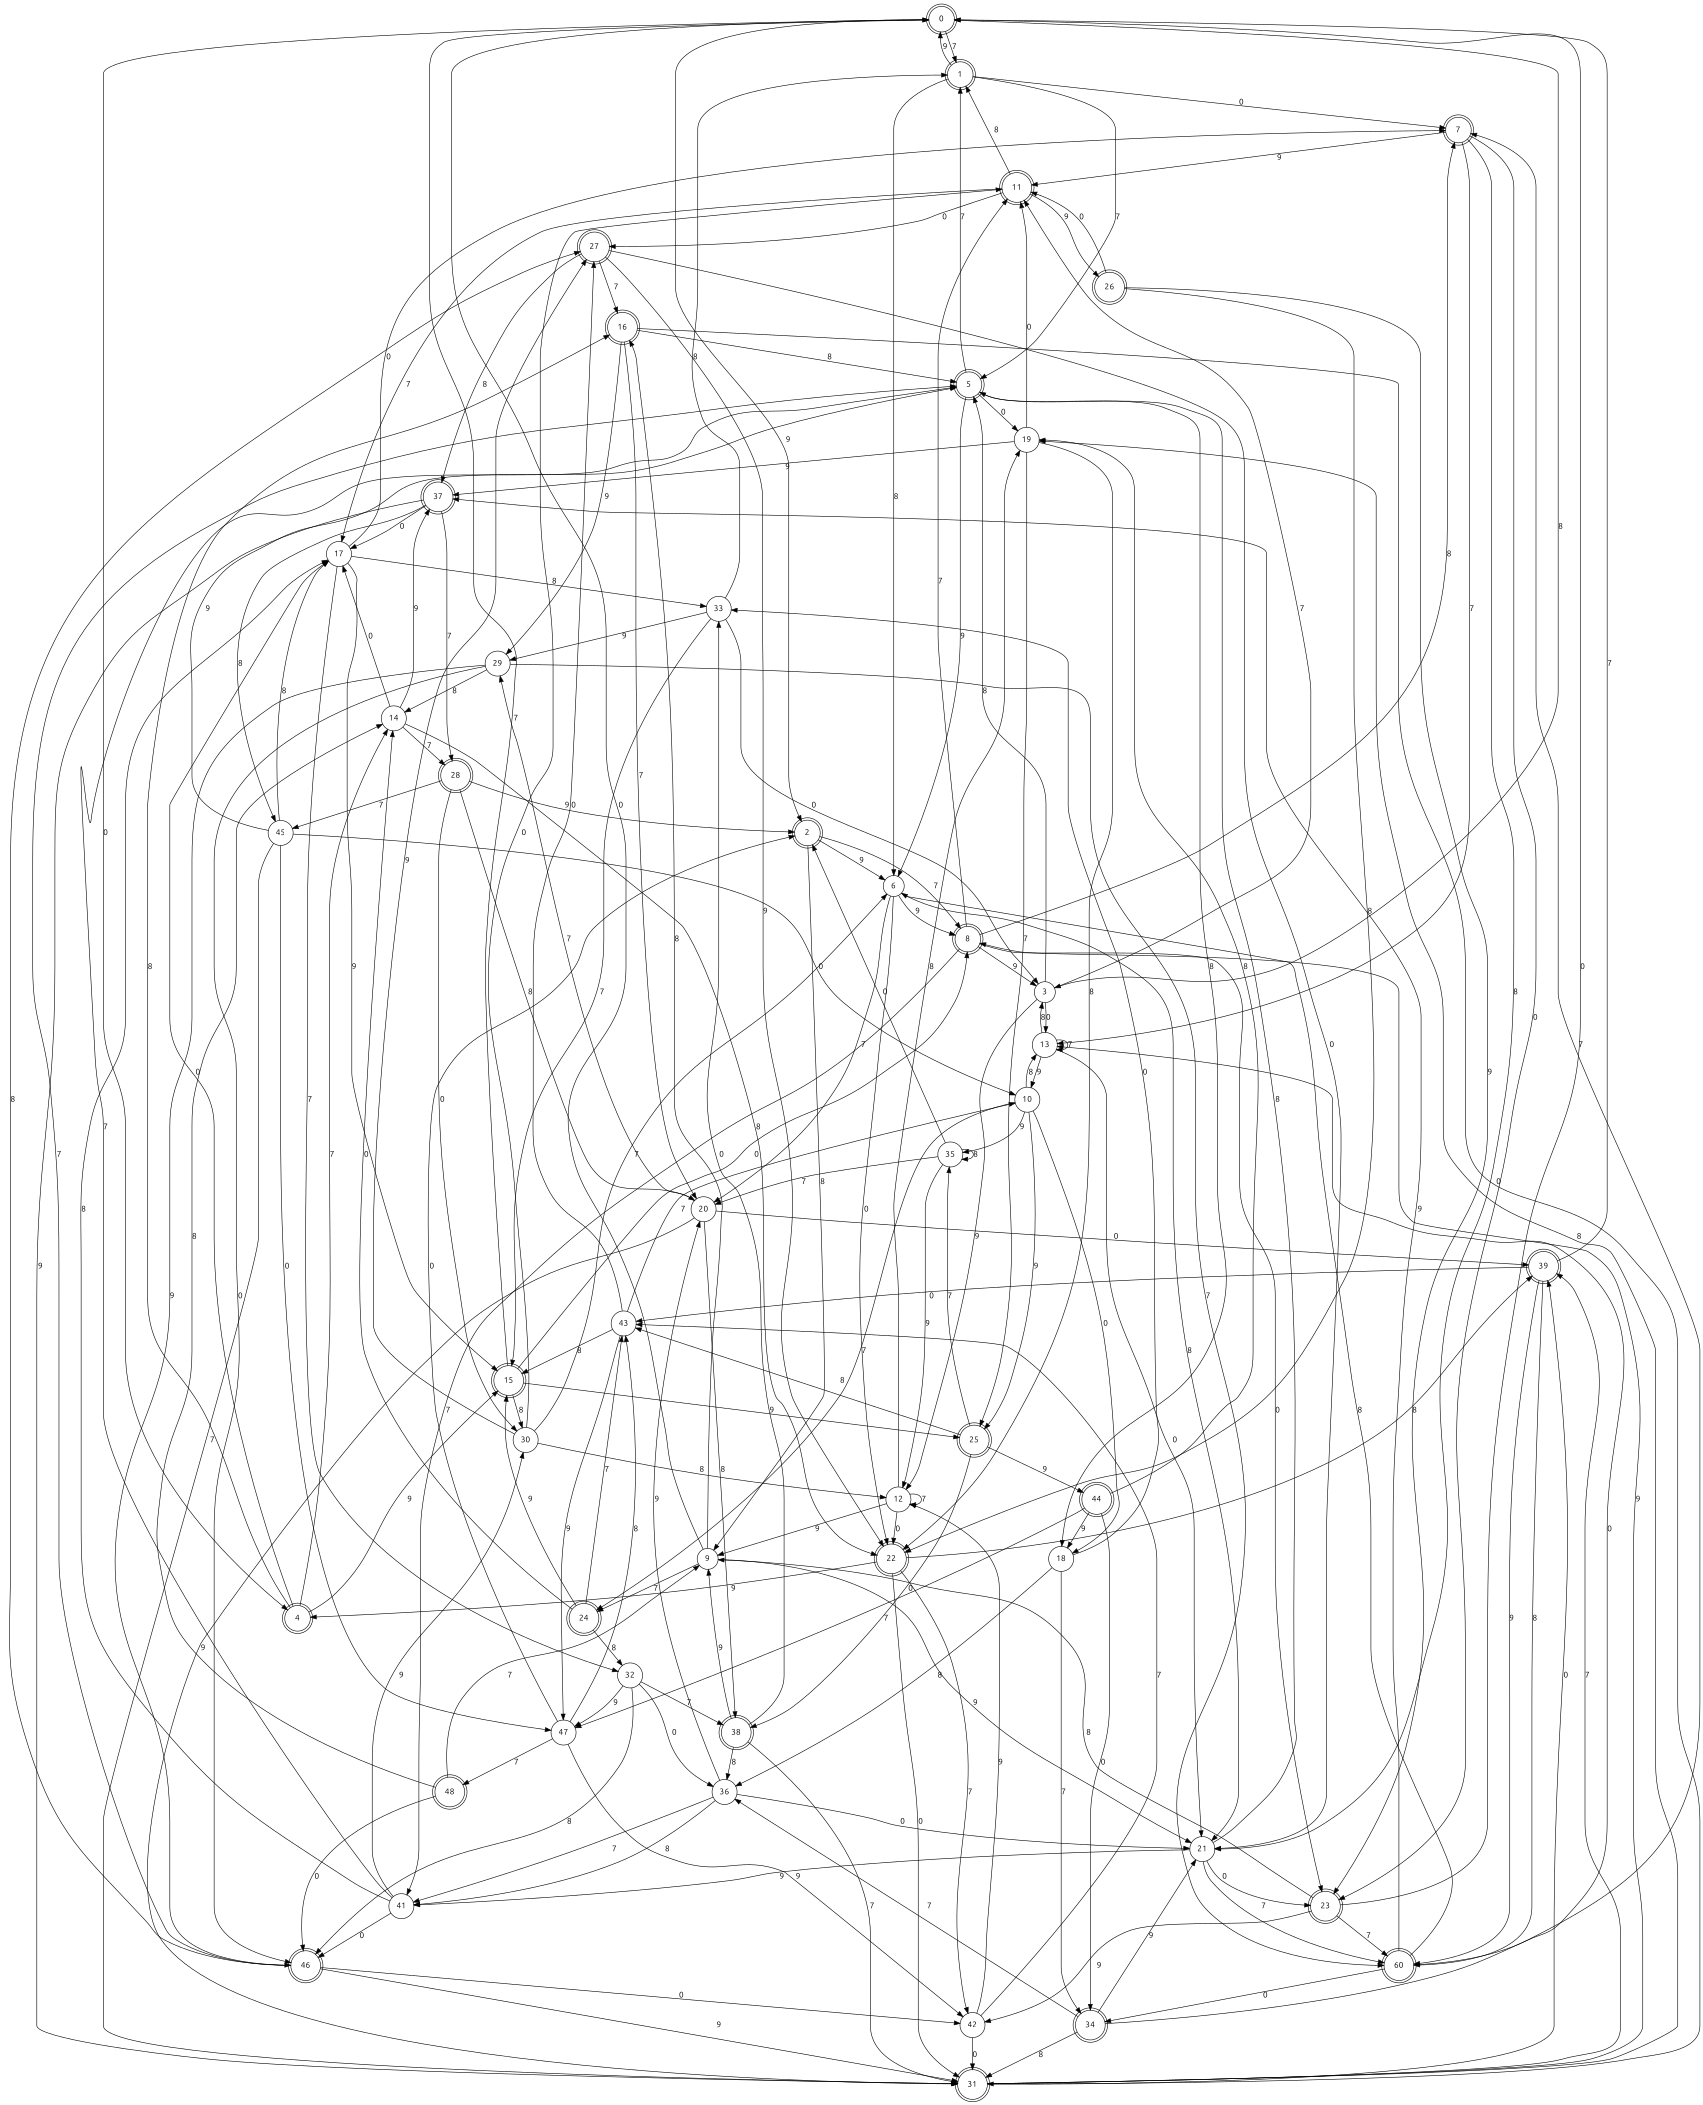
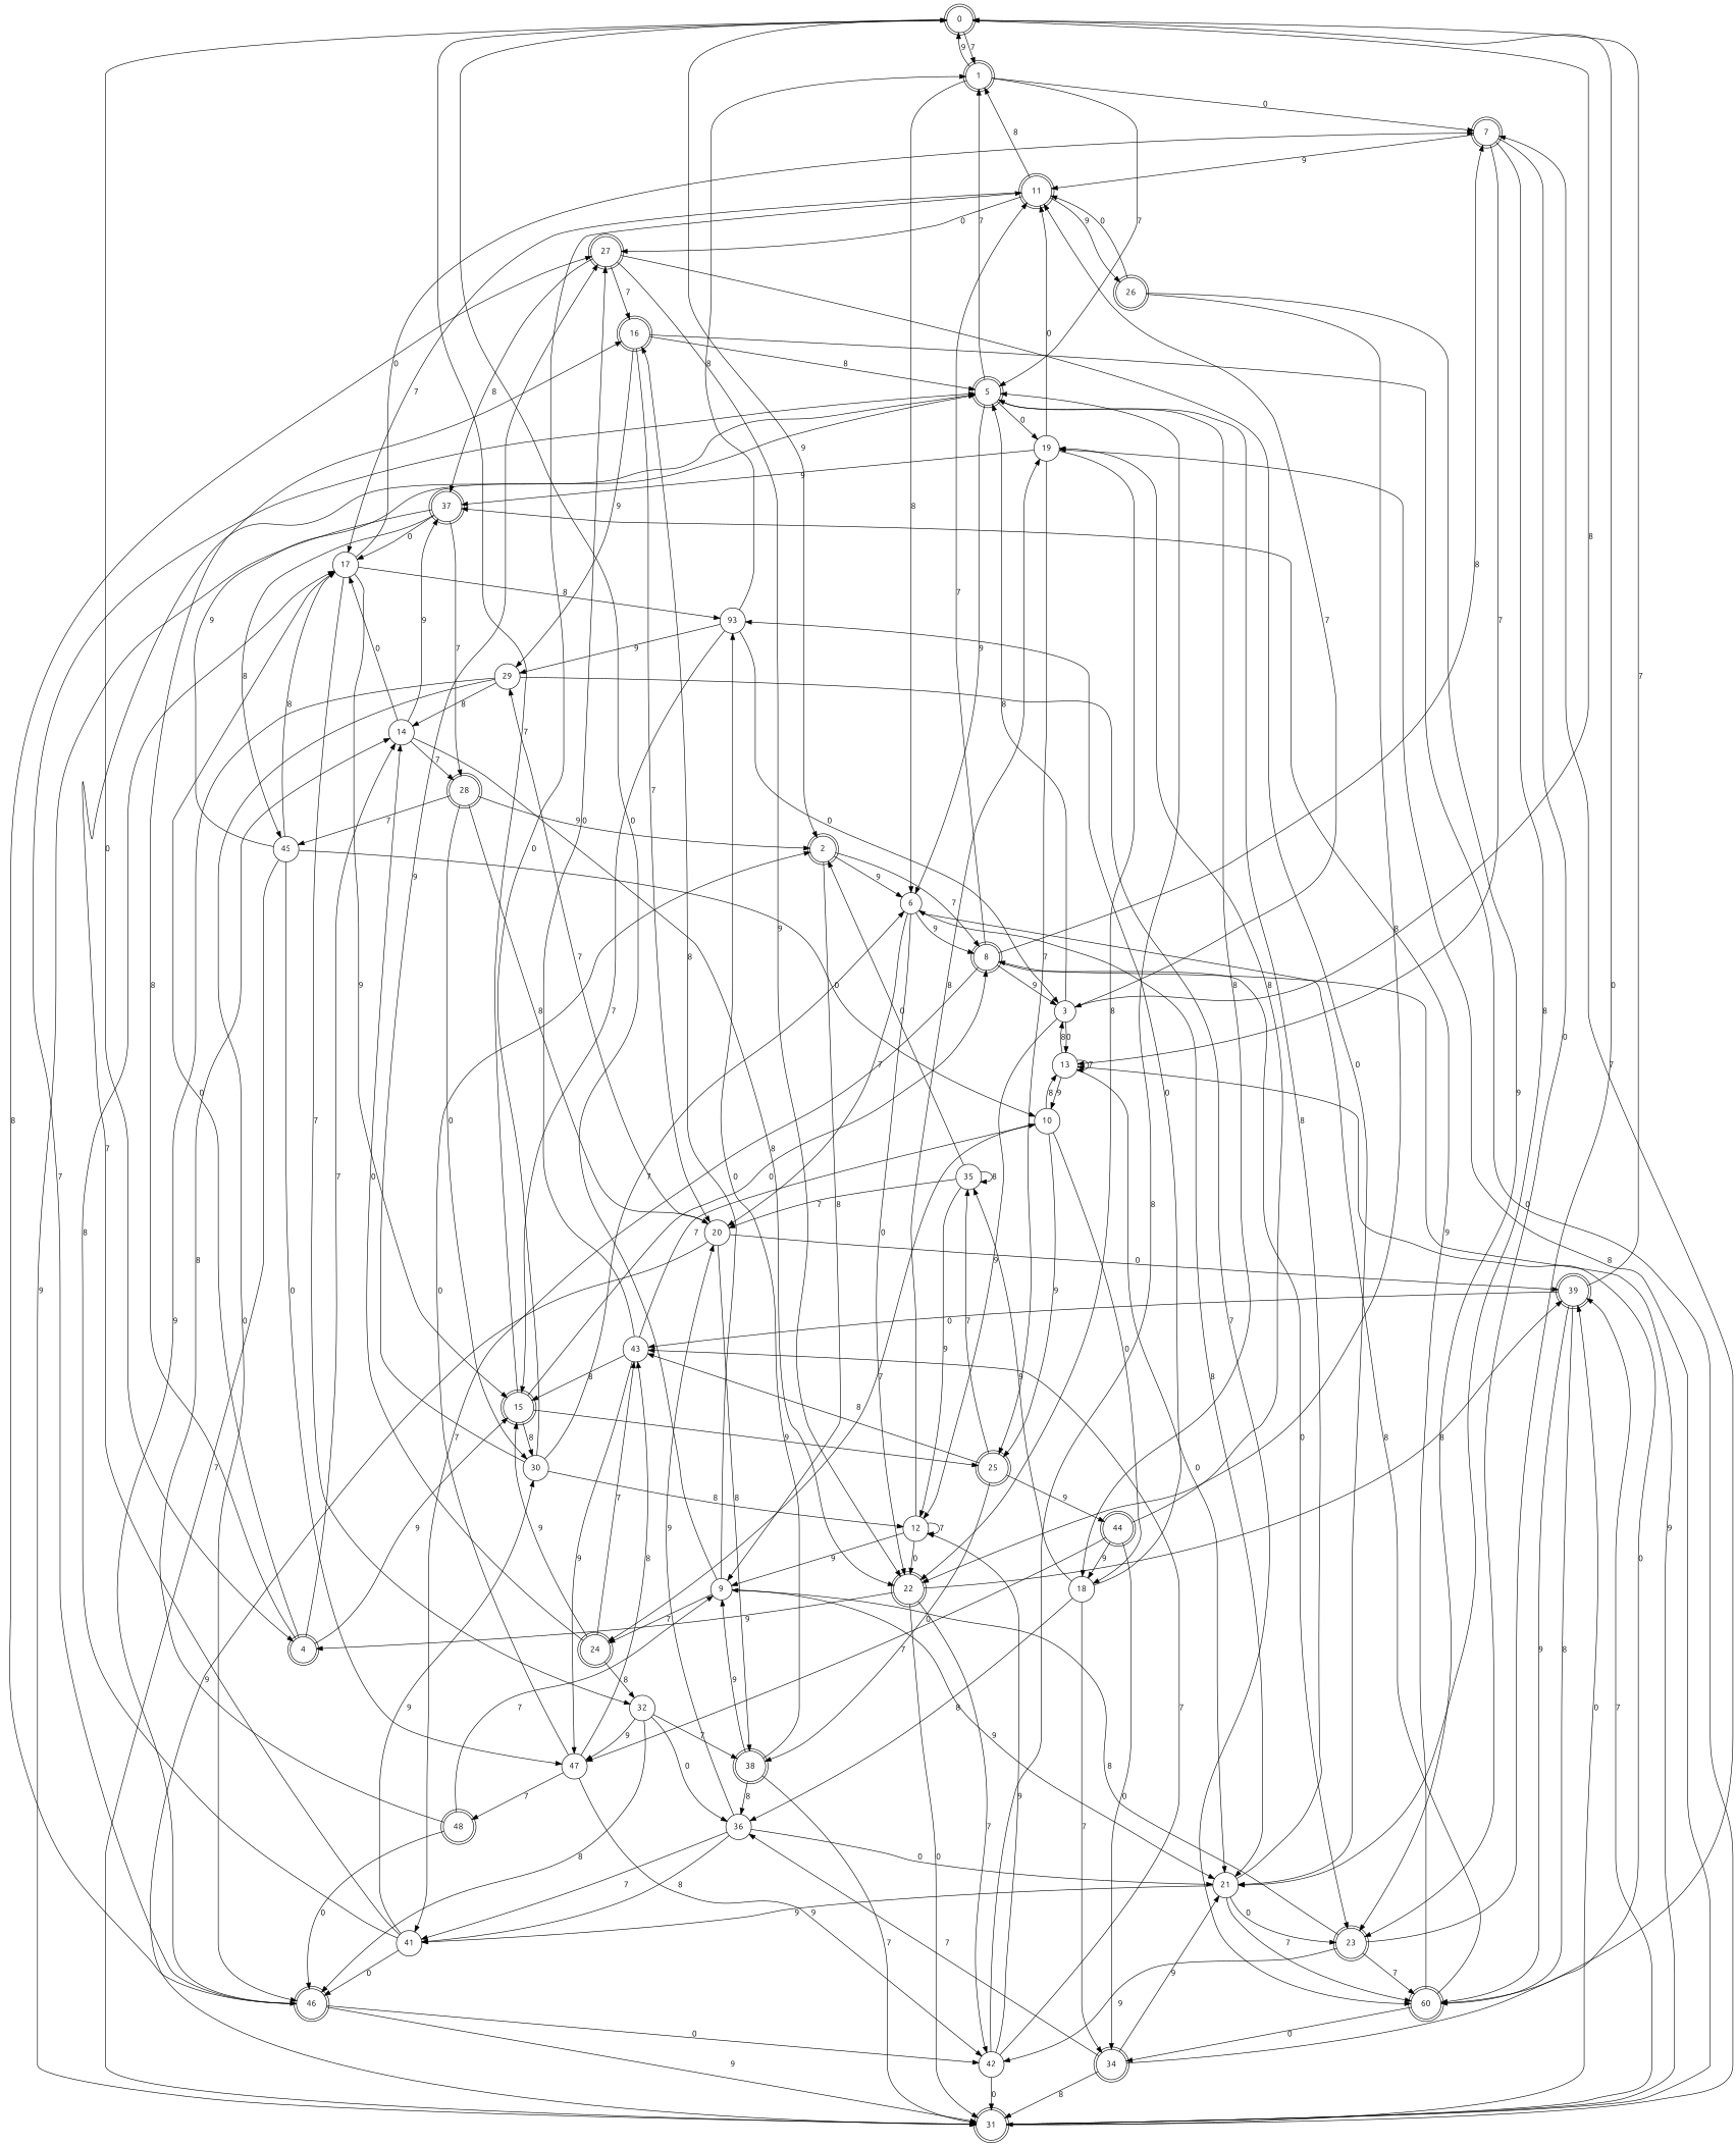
  digraph {
    fontname=Ubuntu
    node [fontname=Ubuntu shape=doublecircle]
    edge [fontname=Ubuntu]
    n1 [label=0]
    n2 [label=1]
    n3 [label=2]
    n4 [label=3 shape=circle]
    n5 [label=4]
    n6 [label=5]
    n7 [label=6 shape=circle]
    n8 [label=7]
    n9 [label=8]
    n10 [label=9 shape=circle]
    n11 [label=11]
    n12 [label=12 shape=circle]
    n13 [label=13 shape=circle]
    n14 [label=14 shape=circle]
    n15 [label=15]
    n16 [label=16]
    n17 [label=17 shape=circle]
    n18 [label=18 shape=circle]
    n19 [label=19 shape=circle]
    n20 [label=20 shape=circle]
    n21 [label=21 shape=circle]
    n22 [label=22]
    n23 [label=23]
    n24 [label=41 shape=circle]
    n25 [label=24]
    n26 [label=10 shape=circle]
    n27 [label=25]
    n28 [label=26]
    n29 [label=27]
    n30 [label=28]
    n31 [label=37]
    n32 [label=30 shape=circle]
    n33 [label=29 shape=circle]
    n34 [label=31]
    n35 [label=32 shape=circle]
-   n36 [label=33 shape=circle]
+   n36 [label=93 shape=circle]
    n37 [label=34]
    n38 [label=35 shape=circle]
    n39 [label=36 shape=circle]
    n40 [label=38]
    n41 [label=39]
    n42 [label=60]
    n43 [label=42 shape=circle]
    n44 [label=43 shape=circle]
    n45 [label=44]
    n46 [label=45 shape=circle]
    n47 [label=46]
    n48 [label=47 shape=circle]
    n49 [label=48]
    n1 -> n2 [label=7]
    n1 -> n3 [label=9]
    n1 -> n4 [label=8]
    n1 -> n5 [label=0]
    n2 -> n1 [label=9]
    n2 -> n6 [label=7]
    n2 -> n7 [label=8]
    n2 -> n8 [label=0]
    n3 -> n7 [label=9]
    n3 -> n9 [label=7]
    n3 -> n10 [label=8]
    n4 -> n6 [label=8]
    n4 -> n11 [label=7]
    n4 -> n12 [label=9]
    n4 -> n13 [label=0]
    n5 -> n14 [label=7]
    n5 -> n15 [label=9]
    n5 -> n16 [label=8]
    n5 -> n17 [label=0]
    n6 -> n2 [label=7]
    n6 -> n7 [label=9]
    n6 -> n18 [label=8]
    n6 -> n19 [label=0]
    n7 -> n9 [label=9]
    n7 -> n20 [label=7]
    n7 -> n21 [label=8]
    n7 -> n22 [label=0]
    n8 -> n11 [label=9]
    n8 -> n13 [label=7]
    n8 -> n21 [label=8]
    n8 -> n23 [label=0]
    n9 -> n4 [label=9]
    n9 -> n8 [label=8]
    n9 -> n11 [label=7]
    n9 -> n23 [label=0]
    n9 -> n24 [label=7]
    n10 -> n1 [label=0]
    n10 -> n16 [label=8]
    n10 -> n21 [label=9]
    n10 -> n25 [label=7]
    n11 -> n2 [label=8]
    n11 -> n17 [label=7]
    n11 -> n28 [label=9]
    n11 -> n29 [label=0]
    n12 -> n10 [label=9]
    n12 -> n12 [label=7]
    n12 -> n19 [label=8]
    n12 -> n22 [label=0]
    n13 -> n4 [label=8]
    n13 -> n13 [label=7]
    n13 -> n21 [label=0]
    n13 -> n26 [label=9]
    n14 -> n17 [label=0]
    n14 -> n22 [label=8]
    n14 -> n30 [label=7]
    n14 -> n31 [label=9]
    n15 -> n1 [label=7]
    n15 -> n9 [label=0]
    n15 -> n27 [label=9]
    n15 -> n32 [label=8]
    n16 -> n6 [label=8]
    n16 -> n20 [label=7]
    n16 -> n33 [label=9]
    n16 -> n34 [label=0]
    n17 -> n8 [label=0]
    n17 -> n15 [label=9]
    n17 -> n35 [label=7]
    n17 -> n36 [label=8]
    n18 -> n36 [label=0]
    n18 -> n37 [label=7]
-   n26 -> n38 [label=9]
+   n18 -> n38 [label=9]
    n18 -> n39 [label=8]
    n19 -> n11 [label=0]
    n19 -> n22 [label=8]
    n19 -> n27 [label=7]
    n19 -> n31 [label=9]
    n20 -> n33 [label=7]
    n20 -> n34 [label=9]
    n20 -> n40 [label=8]
    n20 -> n41 [label=0]
    n21 -> n6 [label=8]
    n21 -> n23 [label=0]
    n21 -> n24 [label=9]
    n21 -> n42 [label=7]
    n22 -> n5 [label=9]
    n22 -> n34 [label=0]
    n22 -> n41 [label=8]
    n22 -> n43 [label=7]
    n23 -> n1 [label=0]
    n23 -> n10 [label=8]
    n23 -> n42 [label=7]
    n23 -> n43 [label=9]
    n24 -> n6 [label=7]
    n24 -> n17 [label=8]
    n24 -> n32 [label=9]
    n24 -> n47 [label=0]
    n25 -> n14 [label=0]
    n25 -> n15 [label=9]
    n25 -> n35 [label=8]
    n25 -> n44 [label=7]
    n26 -> n13 [label=8]
    n26 -> n18 [label=0]
    n26 -> n25 [label=7]
    n26 -> n27 [label=9]
    n27 -> n38 [label=7]
    n27 -> n40 [label=0]
    n27 -> n44 [label=8]
    n27 -> n45 [label=9]
    n28 -> n11 [label=0]
    n28 -> n22 [label=8]
    n28 -> n23 [label=9]
    n29 -> n16 [label=7]
    n29 -> n21 [label=0]
    n29 -> n22 [label=9]
    n29 -> n31 [label=8]
    n30 -> n3 [label=9]
    n30 -> n20 [label=8]
    n30 -> n32 [label=0]
    n30 -> n46 [label=7]
    n31 -> n17 [label=0]
    n31 -> n30 [label=7]
    n31 -> n34 [label=9]
    n31 -> n46 [label=8]
    n32 -> n7 [label=7]
    n32 -> n11 [label=0]
    n32 -> n12 [label=8]
    n32 -> n29 [label=9]
    n33 -> n14 [label=8]
    n33 -> n42 [label=7]
    n33 -> n47 [label=9]
    n33 -> n47 [label=0]
    n34 -> n9 [label=9]
    n34 -> n19 [label=8]
    n34 -> n41 [label=7]
    n34 -> n41 [label=0]
    n35 -> n39 [label=0]
    n35 -> n40 [label=7]
    n35 -> n47 [label=8]
    n35 -> n48 [label=9]
    n36 -> n2 [label=8]
    n36 -> n4 [label=0]
    n36 -> n15 [label=7]
    n36 -> n33 [label=9]
    n37 -> n13 [label=0]
    n37 -> n21 [label=9]
    n37 -> n34 [label=8]
    n37 -> n39 [label=7]
    n38 -> n3 [label=0]
    n38 -> n12 [label=9]
    n38 -> n20 [label=7]
    n38 -> n38 [label=8]
    n39 -> n20 [label=9]
    n39 -> n21 [label=0]
    n39 -> n24 [label=7]
    n39 -> n24 [label=8]
    n40 -> n10 [label=9]
    n40 -> n34 [label=7]
    n40 -> n36 [label=0]
    n40 -> n39 [label=8]
    n41 -> n1 [label=7]
    n41 -> n42 [label=9]
    n41 -> n42 [label=8]
    n41 -> n44 [label=0]
    n42 -> n7 [label=8]
    n42 -> n8 [label=7]
    n42 -> n31 [label=9]
    n42 -> n37 [label=0]
+   n43 -> n6 [label=8]
    n43 -> n12 [label=9]
    n43 -> n34 [label=0]
    n43 -> n44 [label=7]
    n44 -> n15 [label=8]
    n44 -> n26 [label=7]
    n44 -> n29 [label=0]
    n44 -> n48 [label=9]
    n45 -> n18 [label=9]
    n45 -> n19 [label=8]
    n45 -> n37 [label=0]
    n45 -> n48 [label=7]
    n46 -> n6 [label=9]
    n46 -> n17 [label=8]
    n46 -> n26 [label=0]
    n46 -> n34 [label=7]
    n46 -> n48 [label=0]
    n47 -> n6 [label=7]
    n47 -> n29 [label=8]
    n47 -> n34 [label=9]
    n47 -> n43 [label=0]
    n48 -> n3 [label=0]
    n48 -> n43 [label=9]
    n48 -> n44 [label=8]
    n48 -> n49 [label=7]
    n49 -> n10 [label=7]
    n49 -> n14 [label=8]
    n49 -> n47 [label=0]
  }
